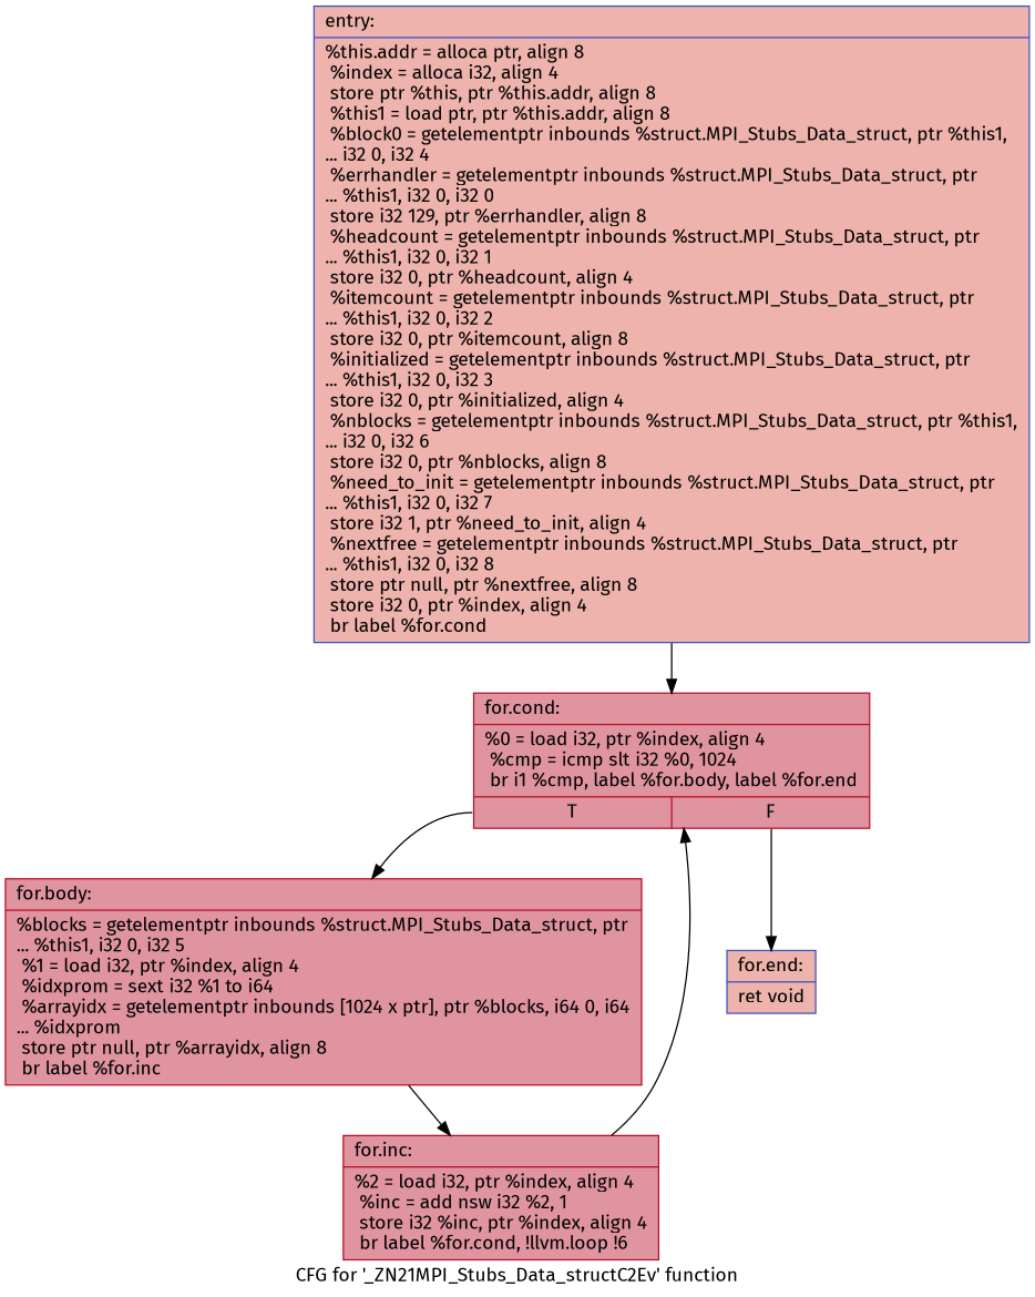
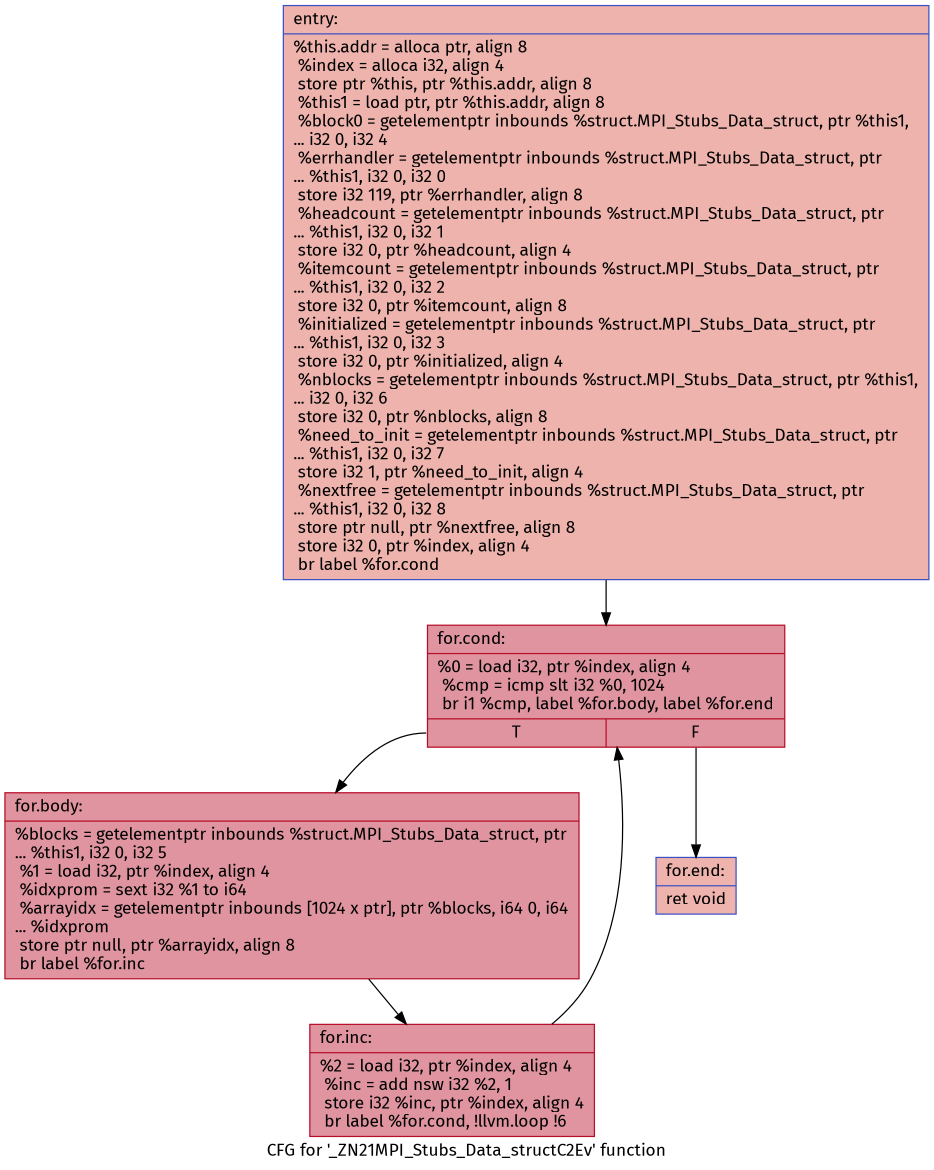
  digraph {
    label="CFG for '_ZN21MPI_Stubs_Data_structC2Ev' function"
    fontname="Fira Sans"
    node [color="#b70d28ff" fillcolor="#b70d2870" fontname="Fira Sans" shape=record style=filled]
    edge [fontname="Fira Sans"]
-   n1 [color="#3d50c3ff" fillcolor="#d6524470" label="{entry:\l|  %this.addr = alloca ptr, align 8\l  %index = alloca i32, align 4\l  store ptr %this, ptr %this.addr, align 8\l  %this1 = load ptr, ptr %this.addr, align 8\l  %block0 = getelementptr inbounds %struct.MPI_Stubs_Data_struct, ptr %this1,\l... i32 0, i32 4\l  %errhandler = getelementptr inbounds %struct.MPI_Stubs_Data_struct, ptr\l... %this1, i32 0, i32 0\l  store i32 129, ptr %errhandler, align 8\l  %headcount = getelementptr inbounds %struct.MPI_Stubs_Data_struct, ptr\l... %this1, i32 0, i32 1\l  store i32 0, ptr %headcount, align 4\l  %itemcount = getelementptr inbounds %struct.MPI_Stubs_Data_struct, ptr\l... %this1, i32 0, i32 2\l  store i32 0, ptr %itemcount, align 8\l  %initialized = getelementptr inbounds %struct.MPI_Stubs_Data_struct, ptr\l... %this1, i32 0, i32 3\l  store i32 0, ptr %initialized, align 4\l  %nblocks = getelementptr inbounds %struct.MPI_Stubs_Data_struct, ptr %this1,\l... i32 0, i32 6\l  store i32 0, ptr %nblocks, align 8\l  %need_to_init = getelementptr inbounds %struct.MPI_Stubs_Data_struct, ptr\l... %this1, i32 0, i32 7\l  store i32 1, ptr %need_to_init, align 4\l  %nextfree = getelementptr inbounds %struct.MPI_Stubs_Data_struct, ptr\l... %this1, i32 0, i32 8\l  store ptr null, ptr %nextfree, align 8\l  store i32 0, ptr %index, align 4\l  br label %for.cond\l}"]
+   n1 [color="#3d50c3ff" fillcolor="#d6524470" label="{entry:\l|  %this.addr = alloca ptr, align 8\l  %index = alloca i32, align 4\l  store ptr %this, ptr %this.addr, align 8\l  %this1 = load ptr, ptr %this.addr, align 8\l  %block0 = getelementptr inbounds %struct.MPI_Stubs_Data_struct, ptr %this1,\l... i32 0, i32 4\l  %errhandler = getelementptr inbounds %struct.MPI_Stubs_Data_struct, ptr\l... %this1, i32 0, i32 0\l  store i32 119, ptr %errhandler, align 8\l  %headcount = getelementptr inbounds %struct.MPI_Stubs_Data_struct, ptr\l... %this1, i32 0, i32 1\l  store i32 0, ptr %headcount, align 4\l  %itemcount = getelementptr inbounds %struct.MPI_Stubs_Data_struct, ptr\l... %this1, i32 0, i32 2\l  store i32 0, ptr %itemcount, align 8\l  %initialized = getelementptr inbounds %struct.MPI_Stubs_Data_struct, ptr\l... %this1, i32 0, i32 3\l  store i32 0, ptr %initialized, align 4\l  %nblocks = getelementptr inbounds %struct.MPI_Stubs_Data_struct, ptr %this1,\l... i32 0, i32 6\l  store i32 0, ptr %nblocks, align 8\l  %need_to_init = getelementptr inbounds %struct.MPI_Stubs_Data_struct, ptr\l... %this1, i32 0, i32 7\l  store i32 1, ptr %need_to_init, align 4\l  %nextfree = getelementptr inbounds %struct.MPI_Stubs_Data_struct, ptr\l... %this1, i32 0, i32 8\l  store ptr null, ptr %nextfree, align 8\l  store i32 0, ptr %index, align 4\l  br label %for.cond\l}"]
    n2 [label="{for.cond:\l|  %0 = load i32, ptr %index, align 4\l  %cmp = icmp slt i32 %0, 1024\l  br i1 %cmp, label %for.body, label %for.end\l|{<s0>T|<s1>F}}"]
    n3 [label="{for.body:\l|  %blocks = getelementptr inbounds %struct.MPI_Stubs_Data_struct, ptr\l... %this1, i32 0, i32 5\l  %1 = load i32, ptr %index, align 4\l  %idxprom = sext i32 %1 to i64\l  %arrayidx = getelementptr inbounds [1024 x ptr], ptr %blocks, i64 0, i64\l... %idxprom\l  store ptr null, ptr %arrayidx, align 8\l  br label %for.inc\l}"]
    n4 [color="#3d50c3ff" fillcolor="#d6524470" label="{for.end:\l|  ret void\l}"]
    n5 [label="{for.inc:\l|  %2 = load i32, ptr %index, align 4\l  %inc = add nsw i32 %2, 1\l  store i32 %inc, ptr %index, align 4\l  br label %for.cond, !llvm.loop !6\l}"]
    n1 -> n2
    n2 -> n3 [tailport=s0]
    n2 -> n4 [tailport=s1]
    n3 -> n5
    n5 -> n2
  }
